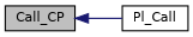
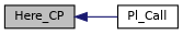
  digraph {
    rankdir=LR
    node [color=black fontname=Helvetica fontsize=10 shape=record style=filled]
-   n1 [fillcolor=grey75 fontcolor=black height=0.2 label=Call_CP width=0.4]
+   n1 [fillcolor=grey75 fontcolor=black height=0.2 label=Here_CP width=0.4]
    n2 [fillcolor=white height=0.2 label=Pl_Call width=0.4]
    n1 -> n2 [color=midnightblue dir=back fontname=Helvetica fontsize=10 labelfontname=Helvetica labelfontsize=10 style=solid]
  }
